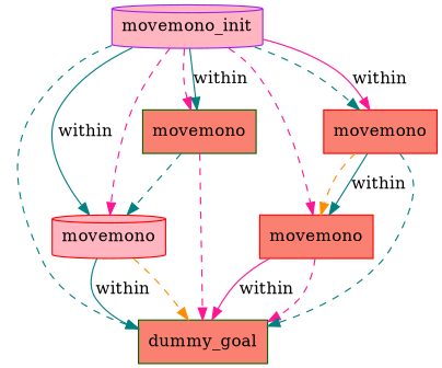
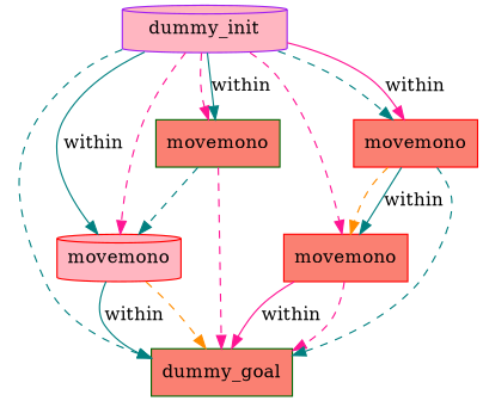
  digraph {
    node [fillcolor=salmon style=filled color=red shape=box]
    edge [color=teal style=dashed]
-   n1 [fillcolor=lightpink label=movemono_init color=purple shape=cylinder]
+   n1 [fillcolor=lightpink label=dummy_init color=purple shape=cylinder]
    n2 [label=dummy_goal color=darkgreen]
    n3 [label=movemono]
    n4 [fillcolor=lightpink label=movemono shape=cylinder]
    n5 [label=movemono]
    n6 [label=movemono color=darkgreen]
    n1 -> n2
    n1 -> n3 [color=deeppink]
    n1 -> n4 [color=deeppink]
    n1 -> n4 [label=within style=""]
    n1 -> n5
    n1 -> n5 [color=deeppink label=within style=""]
    n1 -> n6 [color=deeppink]
    n1 -> n6 [label=within style=""]
    n3 -> n2 [color=deeppink]
    n3 -> n2 [color=deeppink label=within style=""]
    n4 -> n2 [color=darkorange]
    n4 -> n2 [label=within style=""]
    n5 -> n2
    n5 -> n3 [color=darkorange]
    n5 -> n3 [label=within style=""]
    n6 -> n2 [color=deeppink]
    n6 -> n4
  }
